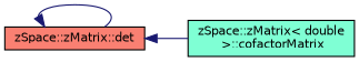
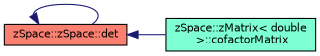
  digraph {
    rankdir=LR
    node [color=black fontname=Helvetica fontsize=10 shape=record style=filled]
    edge [color=midnightblue dir=back fontname=Helvetica fontsize=10 labelfontname=Helvetica labelfontsize=10 style=solid]
-   n1 [fillcolor=salmon fontcolor=black height=0.2 label="zSpace::zMatrix::det" width=0.4]
+   n1 [fillcolor=salmon fontcolor=black height=0.2 label="zSpace::zSpace::det" width=0.4]
    n2 [fillcolor=aquamarine height=0.2 label="zSpace::zMatrix\< double\l \>::cofactorMatrix" width=0.4]
    n1 -> n1
    n1 -> n2
  }
